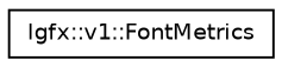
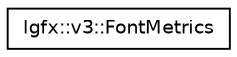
  digraph {
    rankdir=LR
-   n1 [color=black fillcolor=white fontname=Helvetica fontsize=10 height=0.2 label="lgfx::v1::FontMetrics" shape=record style=filled width=0.4]
+   n1 [color=black fillcolor=white fontname=Helvetica fontsize=10 height=0.2 label="lgfx::v3::FontMetrics" shape=record style=filled width=0.4]
  }
